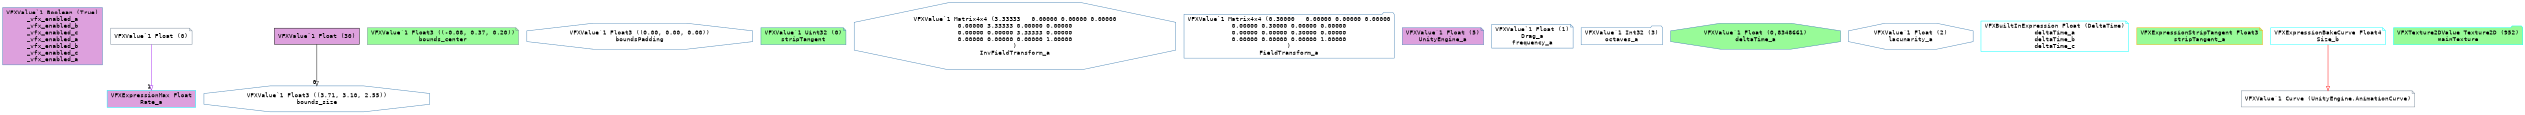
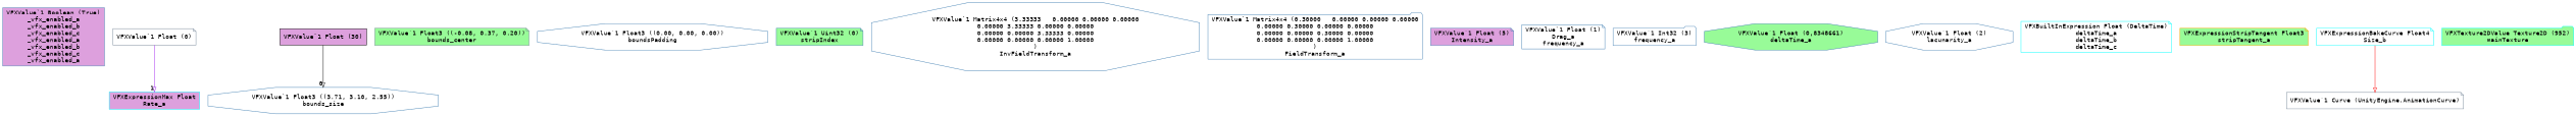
  digraph {
    fontname="DejaVu Sans Mono"
    node [color=steelblue fillcolor=white fontname="DejaVu Sans Mono" shape=note style=filled]
    edge [arrowhead=onormal fontname="DejaVu Sans Mono"]
    n1 [fillcolor=plum label="VFXValue`1 Boolean (True)\n_vfx_enabled_a\n_vfx_enabled_b\n_vfx_enabled_c\n_vfx_enabled_a\n_vfx_enabled_b\n_vfx_enabled_c\n_vfx_enabled_a" shape=box]
    n2 [color=cyan fillcolor=plum label="VFXExpressionMax Float\nRate_a" shape=box]
    n3 [fillcolor=plum label="VFXValue`1 Float (30)" shape=box color=""]
    n4 [label="VFXValue`1 Float3 ((3.71, 3.10, 2.55))\nbounds_size" shape=octagon]
    n5 [color=lightslategray label="VFXValue`1 Float (0)"]
    n6 [color=lightslategray fillcolor=palegreen label="VFXValue`1 Float3 ((-0.08, 0.37, 0.20))\nbounds_center"]
    n7 [label="VFXValue`1 Float3 ((0.00, 0.00, 0.00))\nboundsPadding" shape=octagon]
-   n8 [fillcolor=palegreen label="VFXValue`1 Uint32 (0)\nstripTangent"]
+   n8 [fillcolor=palegreen label="VFXValue`1 Uint32 (0)\nstripIndex"]
    n9 [label="VFXValue`1 Matrix4x4 (3.33333	0.00000	0.00000	0.00000\n0.00000	3.33333	0.00000	0.00000\n0.00000	0.00000	3.33333	0.00000\n0.00000	0.00000	0.00000	1.00000\n)\nInvFieldTransform_a" shape=octagon]
    n10 [label="VFXValue`1 Matrix4x4 (0.30000	0.00000	0.00000	0.00000\n0.00000	0.30000	0.00000	0.00000\n0.00000	0.00000	0.30000	0.00000\n0.00000	0.00000	0.00000	1.00000\n)\nFieldTransform_a" shape=folder]
-   n11 [fillcolor=plum label="VFXValue`1 Float (5)\nUnityEngine_a"]
+   n11 [fillcolor=plum label="VFXValue`1 Float (5)\nIntensity_a"]
    n12 [label="VFXValue`1 Float (1)\nDrag_a\nfrequency_a"]
-   n13 [label="VFXValue`1 Int32 (3)\noctaves_a" shape=folder]
+   n13 [label="VFXValue`1 Int32 (3)\nfrequency_a" shape=folder]
    n14 [fillcolor=palegreen label="VFXValue`1 Float (0,8348661)\ndeltaTime_a" shape=octagon]
    n15 [label="VFXValue`1 Float (2)\nlacunarity_a" shape=octagon]
    n16 [color=cyan label="VFXBuiltInExpression Float (DeltaTime)\ndeltaTime_a\ndeltaTime_b\ndeltaTime_c"]
    n17 [color=orange fillcolor=palegreen label="VFXExpressionStripTangent Float3\nstripTangent_a"]
    n18 [color=cyan label="VFXExpressionBakeCurve Float4\nSize_b"]
    n19 [color=lightslategray label="VFXValue`1 Curve (UnityEngine.AnimationCurve)"]
    n20 [color=cyan fillcolor=palegreen label="VFXTexture2DValue Texture2D (952)\nmainTexture" shape=folder]
    n3 -> n4 [color=black headlabel=0]
    n5 -> n2 [color=purple headlabel=1]
    n18 -> n19 [color=red]
  }
